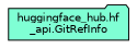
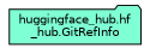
  digraph {
    rankdir=TB
-   n1 [color=black fillcolor=aquamarine fontname=Helvetica fontsize=10 height=0.2 label="huggingface_hub.hf\l_api.GitRefInfo" shape=folder style=filled width=0.4]
+   n1 [color=black fillcolor=aquamarine fontname=Helvetica fontsize=10 height=0.2 label="huggingface_hub.hf\l_hub.GitRefInfo" shape=folder style=filled width=0.4]
  }
